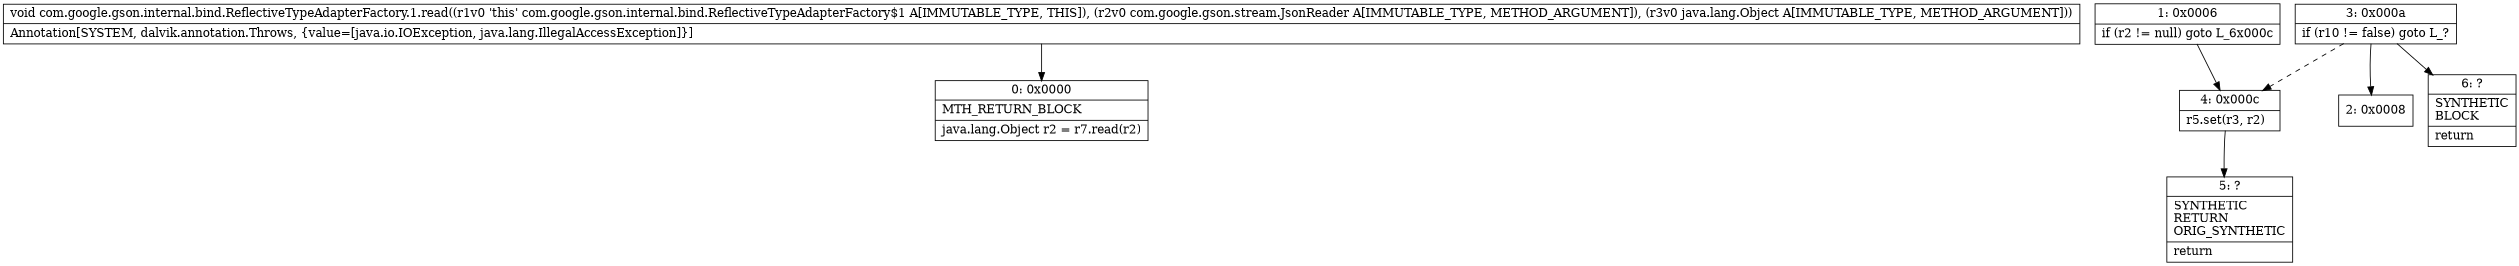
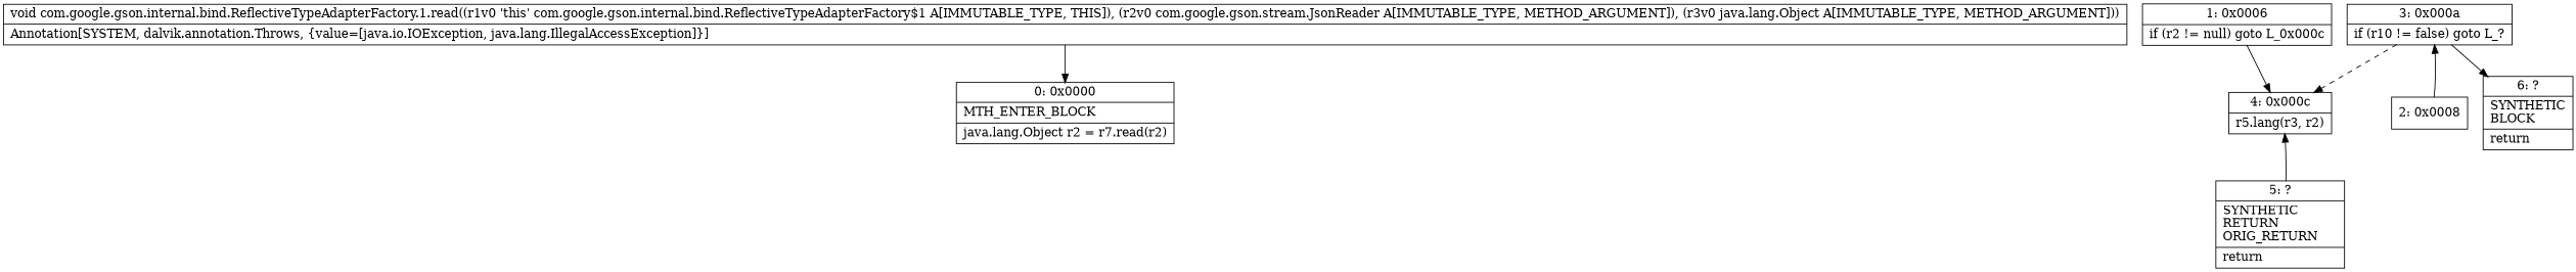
  digraph {
    node [shape=record]
-   n1 [label="{0\:\ 0x0000|MTH_RETURN_BLOCK\l|java.lang.Object r2 = r7.read(r2)\l}"]
-   n2 [label="{1\:\ 0x0006|if (r2 != null) goto L_6x000c\l}"]
-   n3 [label="{4\:\ 0x000c|r5.set(r3, r2)\l}"]
+   n1 [label="{0\:\ 0x0000|MTH_ENTER_BLOCK\l|java.lang.Object r2 = r7.read(r2)\l}"]
+   n2 [label="{1\:\ 0x0006|if (r2 != null) goto L_0x000c\l}"]
+   n3 [label="{4\:\ 0x000c|r5.lang(r3, r2)\l}"]
    n4 [label="{2\:\ 0x0008}"]
    n5 [label="{3\:\ 0x000a|if (r10 != false) goto L_?\l}"]
-   n6 [label="{5\:\ ?|SYNTHETIC\lRETURN\lORIG_SYNTHETIC\l|return\l}"]
+   n6 [label="{5\:\ ?|SYNTHETIC\lRETURN\lORIG_RETURN\l|return\l}"]
    n7 [label="{6\:\ ?|SYNTHETIC\lBLOCK\l|return\l}"]
    n8 [label="{void com.google.gson.internal.bind.ReflectiveTypeAdapterFactory.1.read((r1v0 'this' com.google.gson.internal.bind.ReflectiveTypeAdapterFactory$1 A[IMMUTABLE_TYPE, THIS]), (r2v0 com.google.gson.stream.JsonReader A[IMMUTABLE_TYPE, METHOD_ARGUMENT]), (r3v0 java.lang.Object A[IMMUTABLE_TYPE, METHOD_ARGUMENT]))  | Annotation[SYSTEM, dalvik.annotation.Throws, \{value=[java.io.IOException, java.lang.IllegalAccessException]\}]\l}"]
    n2 -> n3
-   n3 -> n6
-   n5 -> n4
+   n6 -> n3
+   n4 -> n5
    n5 -> n3 [style=dashed]
    n5 -> n7
    n8 -> n1
  }
